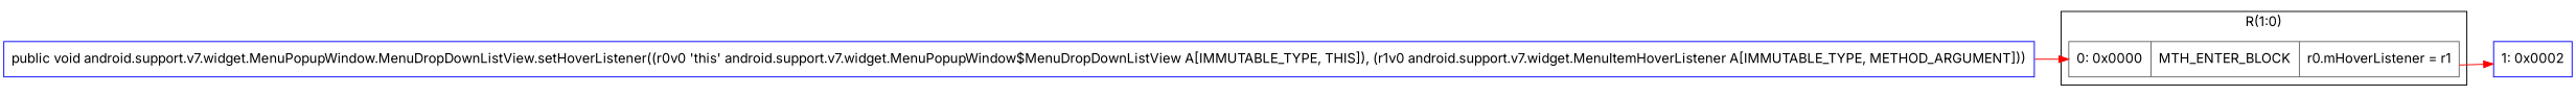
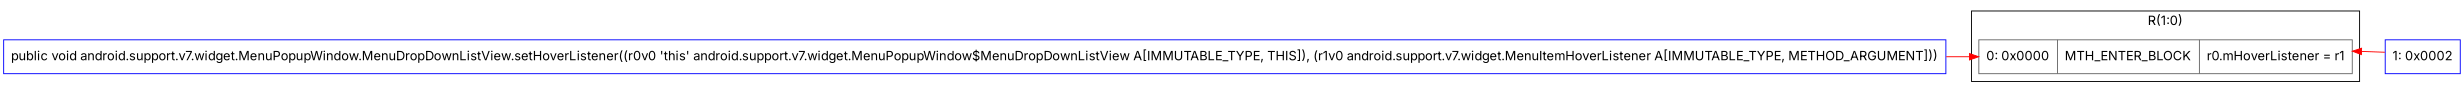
  digraph {
    rankdir=LR
    fontname=Inter
    node [color=blue shape=record fontname=Inter]
    edge [color=red fontname=Inter]
    n1 [color=gray40 label="{0\:\ 0x0000|MTH_ENTER_BLOCK\l|r0.mHoverListener = r1\l}"]
    n2 [label="{1\:\ 0x0002}"]
    n3 [label="{public void android.support.v7.widget.MenuPopupWindow.MenuDropDownListView.setHoverListener((r0v0 'this' android.support.v7.widget.MenuPopupWindow$MenuDropDownListView A[IMMUTABLE_TYPE, THIS]), (r1v0 android.support.v7.widget.MenuItemHoverListener A[IMMUTABLE_TYPE, METHOD_ARGUMENT])) }"]
    subgraph cluster_1 {
      label="R(1:0)"
      n1
    }
-   n1 -> n2
+   n2 -> n1
    n3 -> n1
  }
